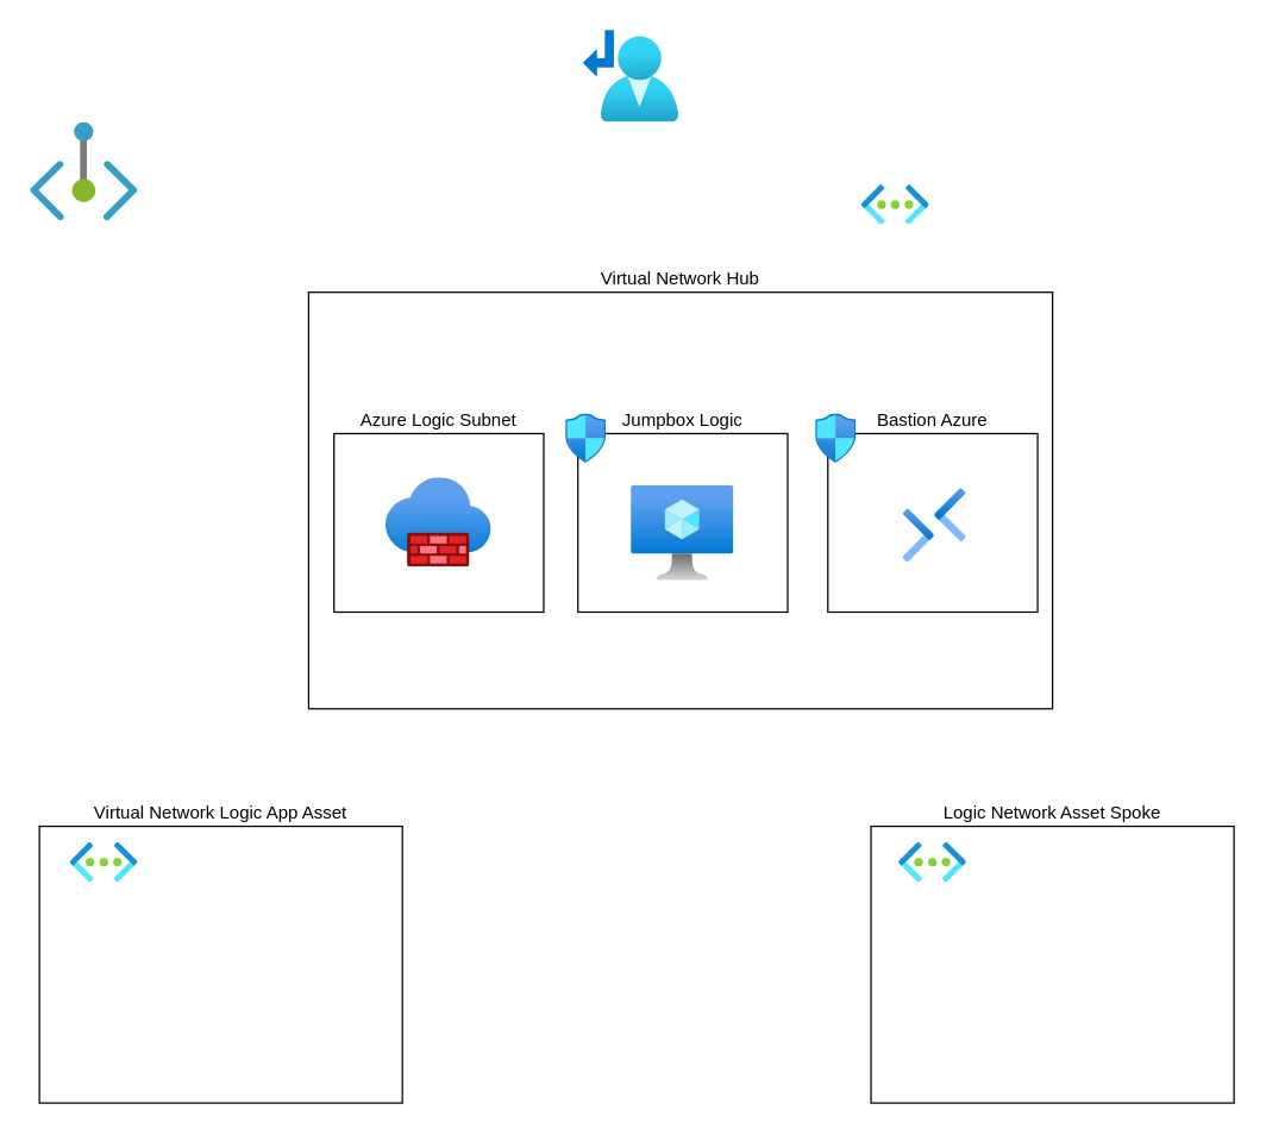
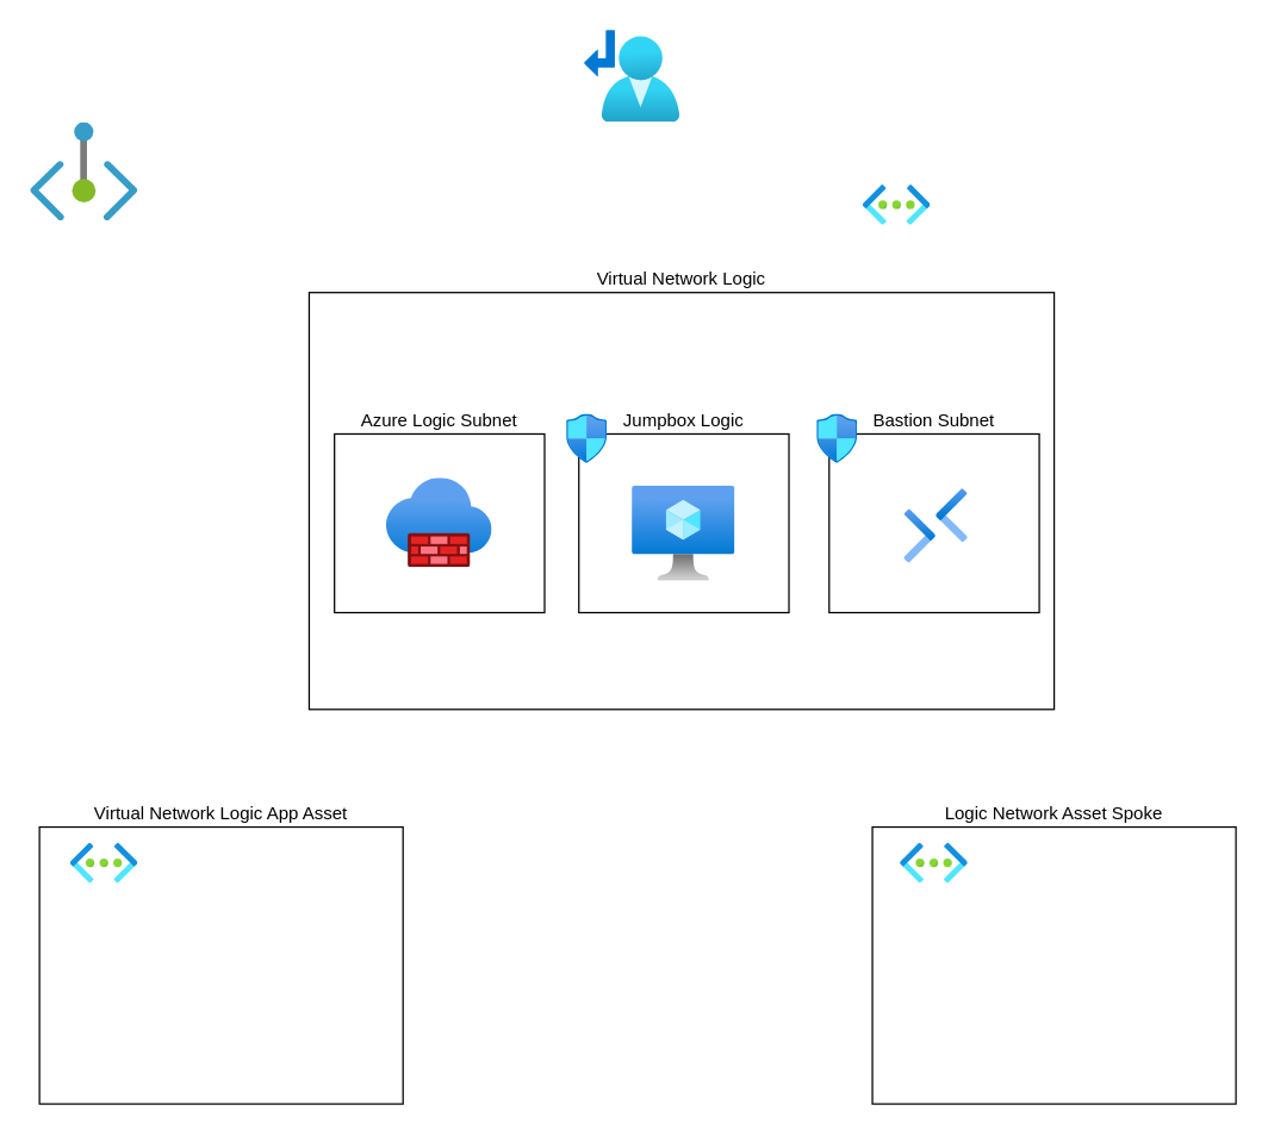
  <mxCell id="0" />
  <mxCell id="1" parent="0" />
  <mxCell id="2" value="Jumpbox Logic" style="rounded=0;whiteSpace=wrap;html=1;labelPosition=center;verticalLabelPosition=top;align=center;verticalAlign=bottom;fillColor=none;fontColor=#000000;strokeColor=#000000;" vertex="1" parent="1"><mxGeometry x="388" y="291" width="141" height="120" as="geometry" /></mxCell>
- <mxCell id="3" value="Virtual Network Hub" style="rounded=0;whiteSpace=wrap;html=1;labelPosition=center;verticalLabelPosition=top;align=center;verticalAlign=bottom;fontColor=#000000;fillColor=none;strokeColor=#000000;" vertex="1" parent="1"><mxGeometry x="207" y="196" width="500" height="280" as="geometry" /></mxCell>
+ <mxCell id="3" value="Virtual Network Logic" style="rounded=0;whiteSpace=wrap;html=1;labelPosition=center;verticalLabelPosition=top;align=center;verticalAlign=bottom;fontColor=#000000;fillColor=none;strokeColor=#000000;" vertex="1" parent="1"><mxGeometry x="207" y="196" width="500" height="280" as="geometry" /></mxCell>
  <mxCell id="4" value="Virtual Network Logic App Asset" style="rounded=0;whiteSpace=wrap;html=1;labelPosition=center;verticalLabelPosition=top;align=center;verticalAlign=bottom;fontColor=#000000;strokeColor=#000000;fillColor=none;" vertex="1" parent="1"><mxGeometry x="26" y="555" width="244" height="186" as="geometry" /></mxCell>
  <mxCell id="5" value="Logic Network Asset Spoke" style="rounded=0;whiteSpace=wrap;html=1;labelPosition=center;verticalLabelPosition=top;align=center;verticalAlign=bottom;fontColor=#000000;strokeColor=#000000;fillColor=none;" vertex="1" parent="1"><mxGeometry x="585" y="555" width="244" height="186" as="geometry" /></mxCell>
  <mxCell id="6" value="" style="aspect=fixed;html=1;points=[];align=center;image;fontSize=12;image=img/lib/azure2/compute/Virtual_Machine.svg;" vertex="1" parent="1"><mxGeometry x="424" y="326" width="69" height="64" as="geometry" /></mxCell>
  <mxCell id="7" value="" style="aspect=fixed;html=1;points=[];align=center;image;fontSize=12;image=img/lib/azure2/networking/Firewalls.svg;" vertex="1" parent="1"><mxGeometry x="259" y="321" width="71" height="60" as="geometry" /></mxCell>
  <mxCell id="8" value="" style="aspect=fixed;html=1;points=[];align=center;image;fontSize=12;image=img/lib/azure2/networking/Private_Endpoint.svg;" vertex="1" parent="1"><mxGeometry x="20.23" y="82" width="72" height="66" as="geometry" /></mxCell>
  <mxCell id="9" value="" style="aspect=fixed;html=1;points=[];align=center;image;fontSize=12;image=img/lib/azure2/networking/Network_Security_Groups.svg;" vertex="1" parent="1"><mxGeometry x="380" y="278" width="27.18" height="33" as="geometry" /></mxCell>
  <mxCell id="10" value="" style="aspect=fixed;html=1;points=[];align=center;image;fontSize=12;image=img/lib/azure2/networking/Virtual_Networks.svg;" vertex="1" parent="1"><mxGeometry x="579" y="124" width="45.23" height="27" as="geometry" /></mxCell>
  <mxCell id="11" value="" style="aspect=fixed;html=1;points=[];align=center;image;fontSize=12;image=img/lib/azure2/networking/Virtual_Networks.svg;" vertex="1" parent="1"><mxGeometry x="47" y="566" width="45.23" height="27" as="geometry" /></mxCell>
  <mxCell id="12" value="" style="aspect=fixed;html=1;points=[];align=center;image;fontSize=12;image=img/lib/azure2/networking/Virtual_Networks.svg;" vertex="1" parent="1"><mxGeometry x="604" y="566" width="45.23" height="27" as="geometry" /></mxCell>
  <mxCell id="13" value="" style="aspect=fixed;html=1;points=[];align=center;image;fontSize=12;image=img/lib/azure2/networking/Route_Tables.svg;" vertex="1" parent="1"><mxGeometry x="392" y="20" width="64" height="62" as="geometry" /></mxCell>
  <mxCell id="14" value="" style="aspect=fixed;html=1;points=[];align=center;image;fontSize=12;image=img/lib/azure2/networking/Bastions.svg;" vertex="1" parent="1"><mxGeometry x="606.58" y="328" width="42.65" height="50" as="geometry" /></mxCell>
  <mxCell id="15" value="Azure Logic Subnet" style="rounded=0;whiteSpace=wrap;html=1;labelPosition=center;verticalLabelPosition=top;align=center;verticalAlign=bottom;fillColor=none;fontColor=#000000;strokeColor=#000000;" vertex="1" parent="1"><mxGeometry x="224" y="291" width="141" height="120" as="geometry" /></mxCell>
- <mxCell id="16" value="Bastion Azure" style="rounded=0;whiteSpace=wrap;html=1;labelPosition=center;verticalLabelPosition=top;align=center;verticalAlign=bottom;fillColor=none;fontColor=#000000;strokeColor=#000000;" vertex="1" parent="1"><mxGeometry x="556" y="291" width="141" height="120" as="geometry" /></mxCell>
+ <mxCell id="16" value="Bastion Subnet" style="rounded=0;whiteSpace=wrap;html=1;labelPosition=center;verticalLabelPosition=top;align=center;verticalAlign=bottom;fillColor=none;fontColor=#000000;strokeColor=#000000;" vertex="1" parent="1"><mxGeometry x="556" y="291" width="141" height="120" as="geometry" /></mxCell>
  <mxCell id="17" value="" style="aspect=fixed;html=1;points=[];align=center;image;fontSize=12;image=img/lib/azure2/networking/Network_Security_Groups.svg;" vertex="1" parent="1"><mxGeometry x="548" y="278" width="27.18" height="33" as="geometry" /></mxCell>
